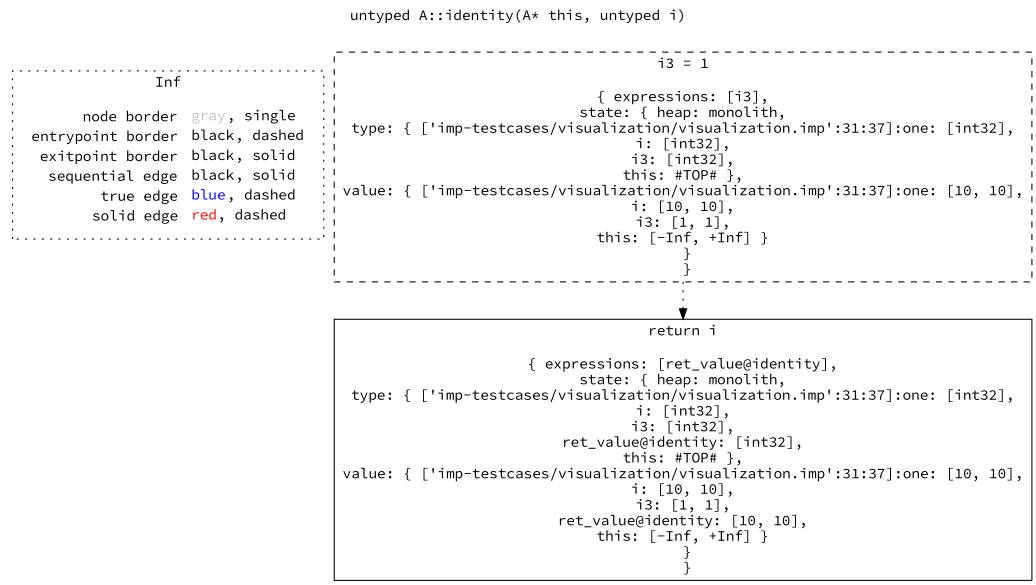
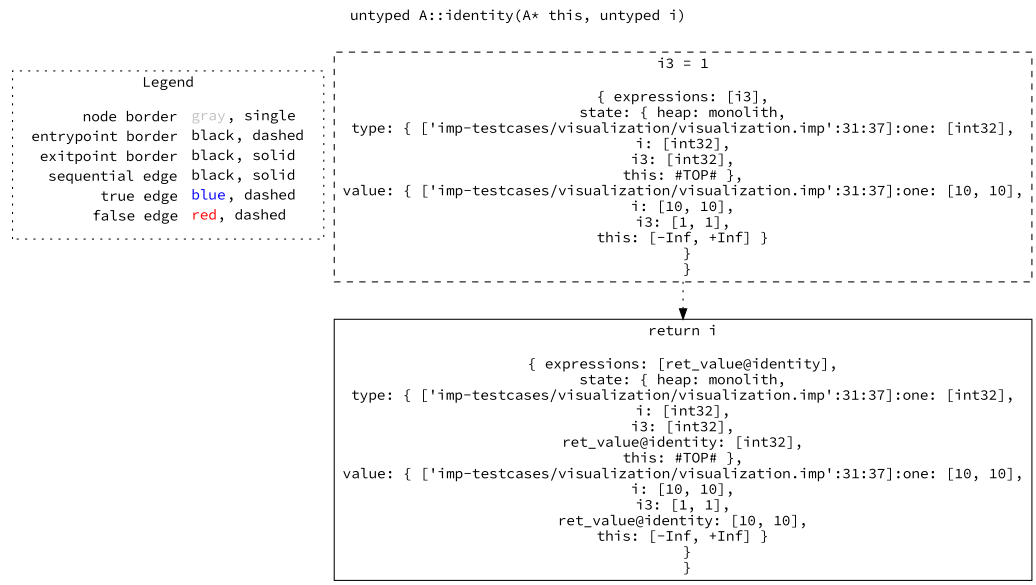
  digraph {
    label="untyped A::identity(A* this, untyped i)"
    labelloc=t
    fontname="Source Code Pro"
    node [shape=rect fontname="Source Code Pro" color=black]
-   n1 [label=<<table border="0" cellpadding="2" cellspacing="0" cellborder="0"><tr><td align="right">node border&nbsp;</td><td align="left"><font color="gray">gray</font>, single</td></tr><tr><td align="right">entrypoint border&nbsp;</td><td align="left"><font color="black">black</font>, dashed</td></tr><tr><td align="right">exitpoint border&nbsp;</td><td align="left"><font color="black">black</font>, solid</td></tr><tr><td align="right">sequential edge&nbsp;</td><td align="left"><font color="black">black</font>, solid</td></tr><tr><td align="right">true edge&nbsp;</td><td align="left"><font color="blue">blue</font>, dashed</td></tr><tr><td align="right">solid edge&nbsp;</td><td align="left"><font color="red">red</font>, dashed</td></tr></table>> shape=none color=""]
+   n1 [label=<<table border="0" cellpadding="2" cellspacing="0" cellborder="0"><tr><td align="right">node border&nbsp;</td><td align="left"><font color="gray">gray</font>, single</td></tr><tr><td align="right">entrypoint border&nbsp;</td><td align="left"><font color="black">black</font>, dashed</td></tr><tr><td align="right">exitpoint border&nbsp;</td><td align="left"><font color="black">black</font>, solid</td></tr><tr><td align="right">sequential edge&nbsp;</td><td align="left"><font color="black">black</font>, solid</td></tr><tr><td align="right">true edge&nbsp;</td><td align="left"><font color="blue">blue</font>, dashed</td></tr><tr><td align="right">false edge&nbsp;</td><td align="left"><font color="red">red</font>, dashed</td></tr></table>> shape=none color=""]
    n2 [label=<i3 = 1<br/><br/>{ expressions: [i3],<br/>state: { heap: monolith,<br/>type: { ['imp-testcases/visualization/visualization.imp':31:37]:one: [int32],<br/>i: [int32],<br/>i3: [int32],<br/>this: #TOP# },<br/>value: { ['imp-testcases/visualization/visualization.imp':31:37]:one: [10, 10],<br/>i: [10, 10],<br/>i3: [1, 1],<br/>this: [-Inf, +Inf] }<br/> }<br/> }<br/>> style=dashed]
    n3 [label=<return i<br/><br/>{ expressions: [ret_value@identity],<br/>state: { heap: monolith,<br/>type: { ['imp-testcases/visualization/visualization.imp':31:37]:one: [int32],<br/>i: [int32],<br/>i3: [int32],<br/>ret_value@identity: [int32],<br/>this: #TOP# },<br/>value: { ['imp-testcases/visualization/visualization.imp':31:37]:one: [10, 10],<br/>i: [10, 10],<br/>i3: [1, 1],<br/>ret_value@identity: [10, 10],<br/>this: [-Inf, +Inf] }<br/> }<br/> }<br/>>]
    subgraph cluster_1 {
-     label=Inf
+     label=Legend
      style=dotted
      n1
    }
    n2 -> n3 [color=black dir=forward style=dotted fontname="Source Code Pro"]
  }
